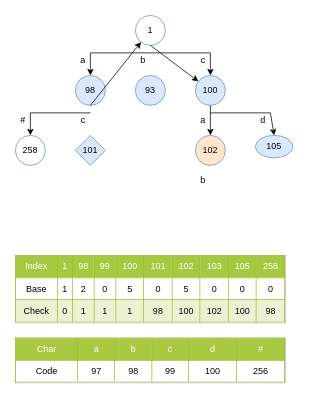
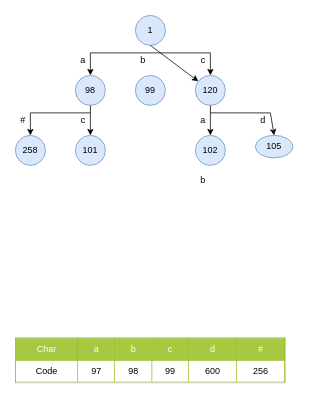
  <mxCell id="0" />
  <mxCell id="1" parent="0" />
- <mxCell id="2" value="1" style="ellipse;whiteSpace=wrap;html=1;aspect=fixed;shadow=0;fillColor=#ffffff;strokeColor=#6c8ebf;" parent="1" vertex="1"><mxGeometry x="180" y="20" width="40" height="40" as="geometry" /></mxCell>
- <mxCell id="3" value="93" style="ellipse;whiteSpace=wrap;html=1;aspect=fixed;shadow=0;fillColor=#dae8fc;strokeColor=#6c8ebf;" parent="1" vertex="1"><mxGeometry x="180" y="100" width="40" height="40" as="geometry" /></mxCell>
+ <mxCell id="2" value="1" style="ellipse;whiteSpace=wrap;html=1;aspect=fixed;shadow=0;fillColor=#dae8fc;strokeColor=#6c8ebf;" parent="1" vertex="1"><mxGeometry x="180" y="20" width="40" height="40" as="geometry" /></mxCell>
+ <mxCell id="3" value="99" style="ellipse;whiteSpace=wrap;html=1;aspect=fixed;shadow=0;fillColor=#dae8fc;strokeColor=#6c8ebf;" parent="1" vertex="1"><mxGeometry x="180" y="100" width="40" height="40" as="geometry" /></mxCell>
  <mxCell id="4" value="98" style="ellipse;whiteSpace=wrap;html=1;aspect=fixed;shadow=0;fillColor=#dae8fc;strokeColor=#6c8ebf;" parent="1" vertex="1"><mxGeometry x="100" y="100" width="40" height="40" as="geometry" /></mxCell>
- <mxCell id="5" value="100" style="ellipse;whiteSpace=wrap;html=1;aspect=fixed;shadow=0;fillColor=#dae8fc;strokeColor=#6c8ebf;" parent="1" vertex="1"><mxGeometry x="260" y="100" width="40" height="40" as="geometry" /></mxCell>
- <mxCell id="6" value="101" style="rhombus;whiteSpace=wrap;html=1;aspect=fixed;shadow=0;fillColor=#dae8fc;strokeColor=#6c8ebf;" parent="1" vertex="1"><mxGeometry x="100" y="180" width="40" height="40" as="geometry" /></mxCell>
- <mxCell id="7" value="258" style="ellipse;whiteSpace=wrap;html=1;aspect=fixed;shadow=0;fillColor=#ffffff;strokeColor=#6c8ebf;" parent="1" vertex="1"><mxGeometry x="20" y="180" width="40" height="40" as="geometry" /></mxCell>
- <mxCell id="8" value="102" style="ellipse;whiteSpace=wrap;html=1;aspect=fixed;shadow=0;fillColor=#ffe6cc;strokeColor=#6c8ebf;" parent="1" vertex="1"><mxGeometry x="260" y="180" width="40" height="40" as="geometry" /></mxCell>
+ <mxCell id="5" value="120" style="ellipse;whiteSpace=wrap;html=1;aspect=fixed;shadow=0;fillColor=#dae8fc;strokeColor=#6c8ebf;" parent="1" vertex="1"><mxGeometry x="260" y="100" width="40" height="40" as="geometry" /></mxCell>
+ <mxCell id="6" value="101" style="ellipse;whiteSpace=wrap;html=1;aspect=fixed;shadow=0;fillColor=#dae8fc;strokeColor=#6c8ebf;" parent="1" vertex="1"><mxGeometry x="100" y="180" width="40" height="40" as="geometry" /></mxCell>
+ <mxCell id="7" value="258" style="ellipse;whiteSpace=wrap;html=1;aspect=fixed;shadow=0;fillColor=#dae8fc;strokeColor=#6c8ebf;" parent="1" vertex="1"><mxGeometry x="20" y="180" width="40" height="40" as="geometry" /></mxCell>
+ <mxCell id="8" value="102" style="ellipse;whiteSpace=wrap;html=1;aspect=fixed;shadow=0;fillColor=#dae8fc;strokeColor=#6c8ebf;" parent="1" vertex="1"><mxGeometry x="260" y="180" width="40" height="40" as="geometry" /></mxCell>
  <mxCell id="9" value="105" style="ellipse;whiteSpace=wrap;html=1;aspect=fixed;shadow=0;fillColor=#dae8fc;strokeColor=#6c8ebf;" parent="1" vertex="1"><mxGeometry x="340" y="180" width="50" height="30" as="geometry" /></mxCell>
  <mxCell id="10" value="" style="endArrow=classic;html=1;exitX=0.5;exitY=1;exitDx=0;exitDy=0;" parent="1" source="2" target="5" edge="1"><mxGeometry width="50" height="50" relative="1" as="geometry"><mxPoint x="290" y="420" as="sourcePoint" /><mxPoint x="200" y="90" as="targetPoint" /></mxGeometry></mxCell>
  <mxCell id="11" value="" style="endArrow=none;html=1;" parent="1" edge="1"><mxGeometry width="50" height="50" relative="1" as="geometry"><mxPoint x="120" y="70" as="sourcePoint" /><mxPoint x="280" y="70" as="targetPoint" /></mxGeometry></mxCell>
  <mxCell id="12" value="" style="endArrow=classic;html=1;" parent="1" target="4" edge="1"><mxGeometry width="50" height="50" relative="1" as="geometry"><mxPoint x="120" y="70" as="sourcePoint" /><mxPoint x="190" y="180" as="targetPoint" /></mxGeometry></mxCell>
  <mxCell id="13" value="" style="endArrow=classic;html=1;" parent="1" target="5" edge="1"><mxGeometry width="50" height="50" relative="1" as="geometry"><mxPoint x="280" y="70" as="sourcePoint" /><mxPoint x="190" y="180" as="targetPoint" /></mxGeometry></mxCell>
- <mxCell id="14" value="" style="endArrow=classic;html=1;exitX=0.5;exitY=1;exitDx=0;exitDy=0;" parent="1" source="4" target="2" edge="1"><mxGeometry width="50" height="50" relative="1" as="geometry"><mxPoint x="140" y="230" as="sourcePoint" /><mxPoint x="190" y="180" as="targetPoint" /></mxGeometry></mxCell>
+ <mxCell id="14" value="" style="endArrow=classic;html=1;exitX=0.5;exitY=1;exitDx=0;exitDy=0;entryX=0.5;entryY=0;entryDx=0;entryDy=0;" parent="1" source="4" target="6" edge="1"><mxGeometry width="50" height="50" relative="1" as="geometry"><mxPoint x="140" y="230" as="sourcePoint" /><mxPoint x="190" y="180" as="targetPoint" /></mxGeometry></mxCell>
  <mxCell id="15" value="" style="endArrow=none;html=1;" parent="1" edge="1"><mxGeometry width="50" height="50" relative="1" as="geometry"><mxPoint x="40" y="150" as="sourcePoint" /><mxPoint x="120" y="150" as="targetPoint" /></mxGeometry></mxCell>
  <mxCell id="16" value="" style="endArrow=classic;html=1;entryX=0.5;entryY=0;entryDx=0;entryDy=0;" parent="1" target="7" edge="1"><mxGeometry width="50" height="50" relative="1" as="geometry"><mxPoint x="40" y="150" as="sourcePoint" /><mxPoint x="190" y="180" as="targetPoint" /></mxGeometry></mxCell>
  <mxCell id="17" value="" style="endArrow=none;html=1;" parent="1" edge="1"><mxGeometry width="50" height="50" relative="1" as="geometry"><mxPoint x="280" y="150" as="sourcePoint" /><mxPoint x="360" y="150" as="targetPoint" /></mxGeometry></mxCell>
  <mxCell id="18" value="" style="endArrow=classic;html=1;exitX=0.5;exitY=1;exitDx=0;exitDy=0;entryX=0.5;entryY=0;entryDx=0;entryDy=0;" parent="1" source="5" target="8" edge="1"><mxGeometry width="50" height="50" relative="1" as="geometry"><mxPoint x="240" y="230" as="sourcePoint" /><mxPoint x="290" y="180" as="targetPoint" /></mxGeometry></mxCell>
  <mxCell id="19" value="" style="endArrow=classic;html=1;entryX=0.5;entryY=0;entryDx=0;entryDy=0;" parent="1" target="9" edge="1"><mxGeometry width="50" height="50" relative="1" as="geometry"><mxPoint x="360" y="150" as="sourcePoint" /><mxPoint x="290" y="180" as="targetPoint" /></mxGeometry></mxCell>
  <mxCell id="20" value="a" style="text;html=1;align=center;verticalAlign=middle;resizable=0;points=[];autosize=1;" parent="1" vertex="1"><mxGeometry x="100" y="70" width="20" height="20" as="geometry" /></mxCell>
  <mxCell id="21" value="b" style="text;html=1;align=center;verticalAlign=middle;resizable=0;points=[];autosize=1;" parent="1" vertex="1"><mxGeometry x="180" y="70" width="20" height="20" as="geometry" /></mxCell>
  <mxCell id="22" value="c" style="text;html=1;align=center;verticalAlign=middle;resizable=0;points=[];autosize=1;" parent="1" vertex="1"><mxGeometry x="260" y="70" width="20" height="20" as="geometry" /></mxCell>
  <mxCell id="23" value="#" style="text;html=1;align=center;verticalAlign=middle;resizable=0;points=[];autosize=1;" parent="1" vertex="1"><mxGeometry x="20" y="150" width="20" height="20" as="geometry" /></mxCell>
  <mxCell id="24" value="c" style="text;html=1;align=center;verticalAlign=middle;resizable=0;points=[];autosize=1;" parent="1" vertex="1"><mxGeometry x="100" y="150" width="20" height="20" as="geometry" /></mxCell>
  <mxCell id="25" value="a" style="text;html=1;align=center;verticalAlign=middle;resizable=0;points=[];autosize=1;" parent="1" vertex="1"><mxGeometry x="260" y="150" width="20" height="20" as="geometry" /></mxCell>
  <mxCell id="26" value="d" style="text;html=1;align=center;verticalAlign=middle;resizable=0;points=[];autosize=1;" parent="1" vertex="1"><mxGeometry x="340" y="150" width="20" height="20" as="geometry" /></mxCell>
  <mxCell id="27" value="b" style="text;html=1;align=center;verticalAlign=middle;resizable=0;points=[];autosize=1;" parent="1" vertex="1"><mxGeometry x="260" y="230" width="20" height="20" as="geometry" /></mxCell>
- <mxCell id="28" value="&lt;table border=&quot;1&quot; width=&quot;100%&quot; cellpadding=&quot;4&quot; style=&quot;width: 100% ; height: 100% ; border-collapse: collapse&quot;&gt;&lt;tbody&gt;&lt;tr style=&quot;background-color: #a7c942 ; color: #ffffff ; border: 1px solid #98bf21&quot;&gt;&lt;td&gt;Index&lt;/td&gt;&lt;td&gt;1&lt;/td&gt;&lt;td&gt;98&lt;/td&gt;&lt;td&gt;99&lt;/td&gt;&lt;td&gt;100&lt;/td&gt;&lt;td&gt;101&lt;/td&gt;&lt;td&gt;102&lt;/td&gt;&lt;td&gt;103&lt;/td&gt;&lt;td&gt;105&lt;/td&gt;&lt;td&gt;258&lt;/td&gt;&lt;/tr&gt;&lt;tr style=&quot;border: 1px solid #98bf21&quot;&gt;&lt;td&gt;Base&lt;/td&gt;&lt;td&gt;1&lt;/td&gt;&lt;td&gt;2&lt;/td&gt;&lt;td&gt;0&lt;/td&gt;&lt;td&gt;5&lt;/td&gt;&lt;td&gt;0&lt;/td&gt;&lt;td&gt;5&lt;/td&gt;&lt;td&gt;0&lt;/td&gt;&lt;td&gt;0&lt;/td&gt;&lt;td&gt;0&lt;/td&gt;&lt;/tr&gt;&lt;tr style=&quot;background-color: #eaf2d3 ; border: 1px solid #98bf21&quot;&gt;&lt;td&gt;Check&lt;/td&gt;&lt;td&gt;0&lt;/td&gt;&lt;td&gt;1&lt;/td&gt;&lt;td&gt;1&lt;/td&gt;&lt;td&gt;1&lt;/td&gt;&lt;td&gt;98&lt;/td&gt;&lt;td&gt;100&lt;/td&gt;&lt;td&gt;102&lt;/td&gt;&lt;td&gt;100&lt;/td&gt;&lt;td&gt;98&lt;/td&gt;&lt;/tr&gt;&lt;/tbody&gt;&lt;/table&gt;" style="text;html=1;strokeColor=#c0c0c0;fillColor=#ffffff;overflow=fill;rounded=0;direction=west;align=center;" vertex="1" parent="1"><mxGeometry x="20" y="340" width="360" height="90" as="geometry" /></mxCell>
- <mxCell id="29" value="&lt;table border=&quot;1&quot; width=&quot;100%&quot; cellpadding=&quot;4&quot; style=&quot;width: 100% ; height: 100% ; border-collapse: collapse&quot;&gt;&lt;tbody&gt;&lt;tr style=&quot;background-color: #a7c942 ; color: #ffffff ; border: 1px solid #98bf21&quot;&gt;&lt;td&gt;Char&lt;/td&gt;&lt;td&gt;a&lt;/td&gt;&lt;td&gt;b&lt;/td&gt;&lt;td&gt;c&lt;/td&gt;&lt;td&gt;d&lt;/td&gt;&lt;td&gt;#&lt;/td&gt;&lt;/tr&gt;&lt;tr style=&quot;border: 1px solid #98bf21&quot;&gt;&lt;td&gt;Code&lt;/td&gt;&lt;td&gt;97&lt;/td&gt;&lt;td&gt;98&lt;/td&gt;&lt;td&gt;99&lt;/td&gt;&lt;td&gt;100&lt;/td&gt;&lt;td&gt;256&lt;/td&gt;&lt;/tr&gt;&lt;/tbody&gt;&lt;/table&gt;" style="text;html=1;strokeColor=#c0c0c0;fillColor=#ffffff;overflow=fill;rounded=0;align=center;" vertex="1" parent="1"><mxGeometry x="20" y="450" width="360" height="60" as="geometry" /></mxCell>
+ <mxCell id="29" value="&lt;table border=&quot;1&quot; width=&quot;100%&quot; cellpadding=&quot;4&quot; style=&quot;width: 100% ; height: 100% ; border-collapse: collapse&quot;&gt;&lt;tbody&gt;&lt;tr style=&quot;background-color: #a7c942 ; color: #ffffff ; border: 1px solid #98bf21&quot;&gt;&lt;td&gt;Char&lt;/td&gt;&lt;td&gt;a&lt;/td&gt;&lt;td&gt;b&lt;/td&gt;&lt;td&gt;c&lt;/td&gt;&lt;td&gt;d&lt;/td&gt;&lt;td&gt;#&lt;/td&gt;&lt;/tr&gt;&lt;tr style=&quot;border: 1px solid #98bf21&quot;&gt;&lt;td&gt;Code&lt;/td&gt;&lt;td&gt;97&lt;/td&gt;&lt;td&gt;98&lt;/td&gt;&lt;td&gt;99&lt;/td&gt;&lt;td&gt;600&lt;/td&gt;&lt;td&gt;256&lt;/td&gt;&lt;/tr&gt;&lt;/tbody&gt;&lt;/table&gt;" style="text;html=1;strokeColor=#c0c0c0;fillColor=#ffffff;overflow=fill;rounded=0;align=center;" vertex="1" parent="1"><mxGeometry x="20" y="450" width="360" height="60" as="geometry" /></mxCell>
